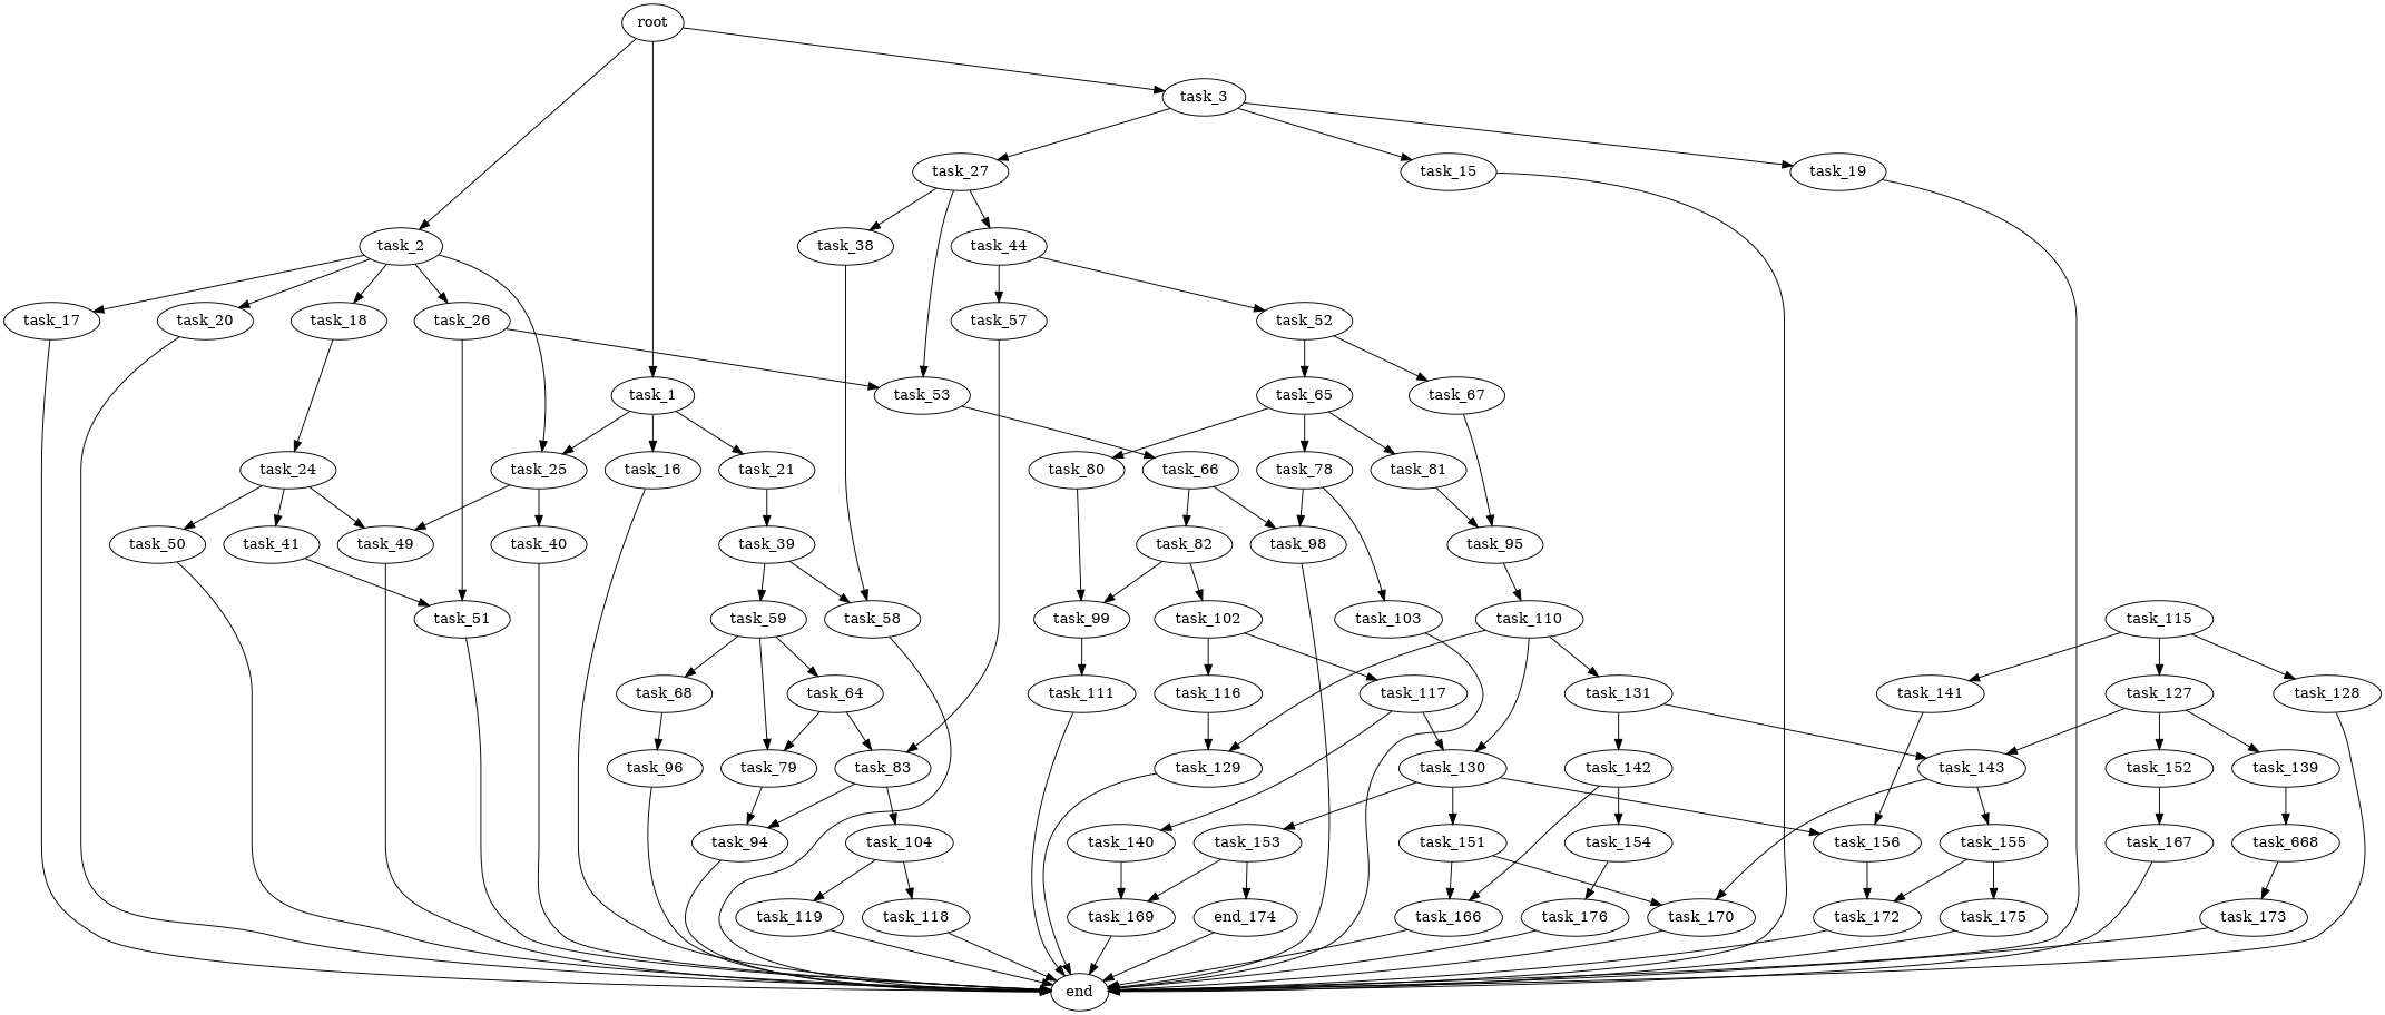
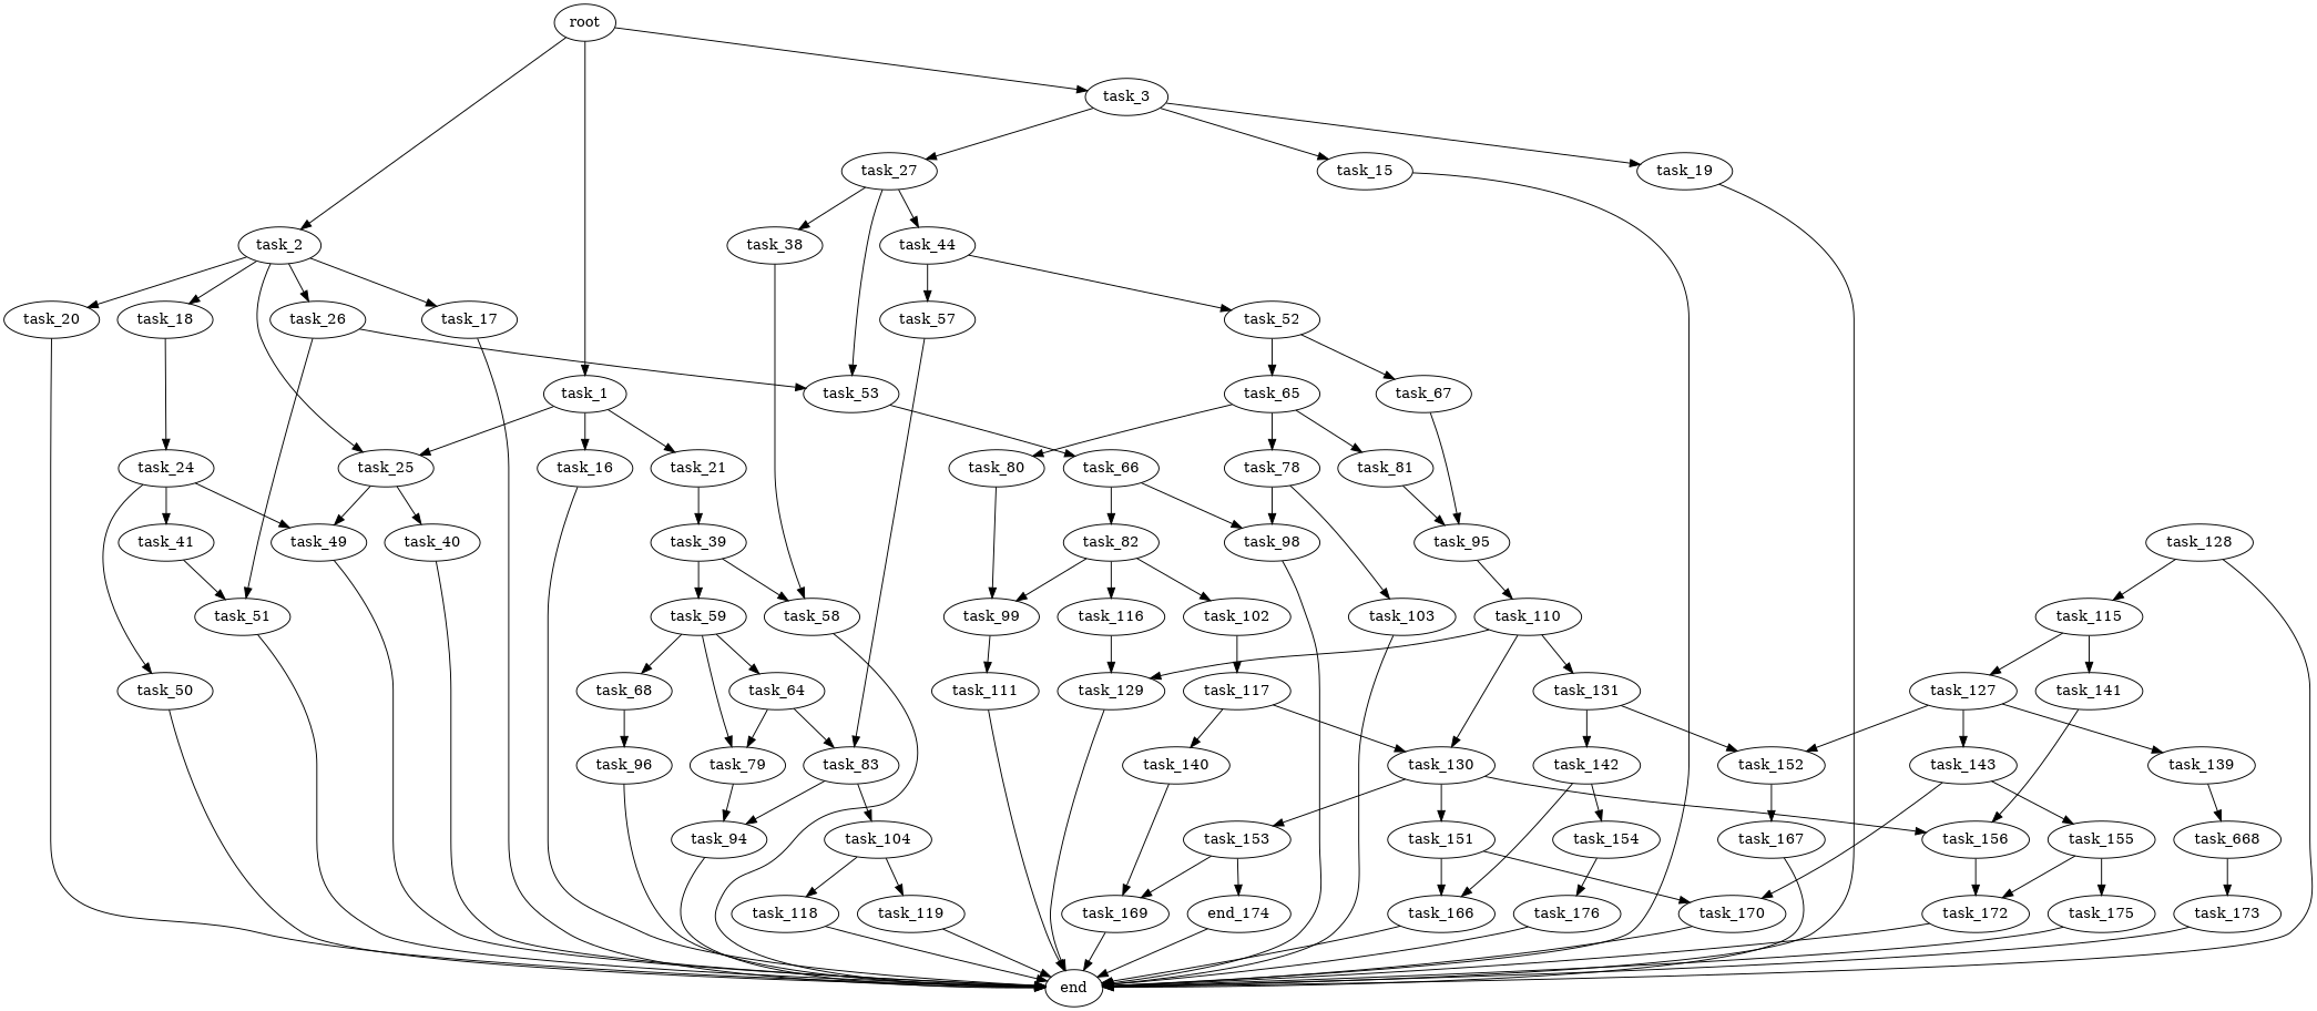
  digraph {
    fontname="DejaVu Serif"
    node [fontname="DejaVu Serif"]
    edge [fontname="DejaVu Serif"]
    root
    task_1
    task_2
    task_3
    task_16
    task_21
    task_25
    task_17
    task_18
    task_20
    task_26
    task_15
    task_19
    task_27
    end
    task_39
    task_49
    task_40
    task_24
    task_51
    task_53
    task_38
    n23 [label=task_44]
    task_58
    task_59
    task_41
    task_50
    task_66
    task_52
    task_57
    task_64
    task_68
    task_79
    task_82
    task_98
    task_65
    task_67
    task_83
    task_96
    task_94
    task_78
    task_80
    task_81
    task_95
    task_104
    task_103
    task_99
    task_110
    task_102
    task_118
    task_119
    task_111
    task_116
    task_117
    task_129
    task_130
    task_131
    task_115
    task_127
    task_128
    task_141
    task_140
    task_151
    task_153
    task_156
    task_152
    task_142
    task_139
    task_143
    n70 [label=task_668]
    task_169
    task_170
    task_166
    n74 [label=end_174]
    task_172
    task_167
    task_154
    task_155
    task_173
    task_175
    task_176
    root -> task_1
    root -> task_2
    root -> task_3
    task_1 -> task_16
    task_1 -> task_21
    task_1 -> task_25
    task_2 -> task_25
    task_2 -> task_17
    task_2 -> task_18
    task_2 -> task_20
    task_2 -> task_26
    task_3 -> task_15
    task_3 -> task_19
    task_3 -> task_27
    task_16 -> end
    task_21 -> task_39
    task_25 -> task_49
    task_25 -> task_40
    task_17 -> end
    task_18 -> task_24
    task_20 -> end
    task_26 -> task_51
    task_26 -> task_53
    task_15 -> end
    task_19 -> end
    task_27 -> task_53
    task_27 -> task_38
    task_27 -> n23
    task_39 -> task_58
    task_39 -> task_59
    task_49 -> end
    task_40 -> end
    task_24 -> task_49
    task_24 -> task_41
    task_24 -> task_50
    task_51 -> end
    task_53 -> task_66
    task_38 -> task_58
    n23 -> task_52
    n23 -> task_57
    task_58 -> end
    task_59 -> task_64
    task_59 -> task_68
    task_59 -> task_79
    task_41 -> task_51
    task_50 -> end
    task_66 -> task_82
    task_66 -> task_98
    task_52 -> task_65
    task_52 -> task_67
    task_57 -> task_83
    task_64 -> task_79
    task_64 -> task_83
    task_68 -> task_96
    task_79 -> task_94
    task_82 -> task_99
    task_82 -> task_102
    task_98 -> end
    task_65 -> task_78
    task_65 -> task_80
    task_65 -> task_81
    task_67 -> task_95
    task_83 -> task_94
    task_83 -> task_104
    task_96 -> end
    task_94 -> end
    task_78 -> task_98
    task_78 -> task_103
    task_80 -> task_99
    task_81 -> task_95
    task_95 -> task_110
    task_104 -> task_118
    task_104 -> task_119
    task_103 -> end
    task_99 -> task_111
    task_110 -> task_129
    task_110 -> task_130
    task_110 -> task_131
-   task_102 -> task_116
+   task_82 -> task_116
    task_102 -> task_117
    task_118 -> end
    task_119 -> end
    task_111 -> end
    task_116 -> task_129
    task_117 -> task_130
    task_117 -> task_140
    task_129 -> end
    task_130 -> task_151
    task_130 -> task_153
    task_130 -> task_156
-   task_131 -> task_143
+   task_131 -> task_152
    task_131 -> task_142
    task_115 -> task_127
-   task_115 -> task_128
+   task_128 -> task_115
    task_115 -> task_141
    task_127 -> task_152
    task_127 -> task_139
    task_127 -> task_143
    task_128 -> end
    task_141 -> task_156
    task_140 -> task_169
    task_151 -> task_170
    task_151 -> task_166
    task_153 -> task_169
    task_153 -> n74
    task_156 -> task_172
    task_152 -> task_167
    task_142 -> task_166
    task_142 -> task_154
    task_139 -> n70
    task_143 -> task_170
    task_143 -> task_155
    n70 -> task_173
    task_169 -> end
    task_170 -> end
    task_166 -> end
    n74 -> end
    task_172 -> end
    task_167 -> end
    task_154 -> task_176
    task_155 -> task_172
    task_155 -> task_175
    task_173 -> end
    task_175 -> end
    task_176 -> end
  }
